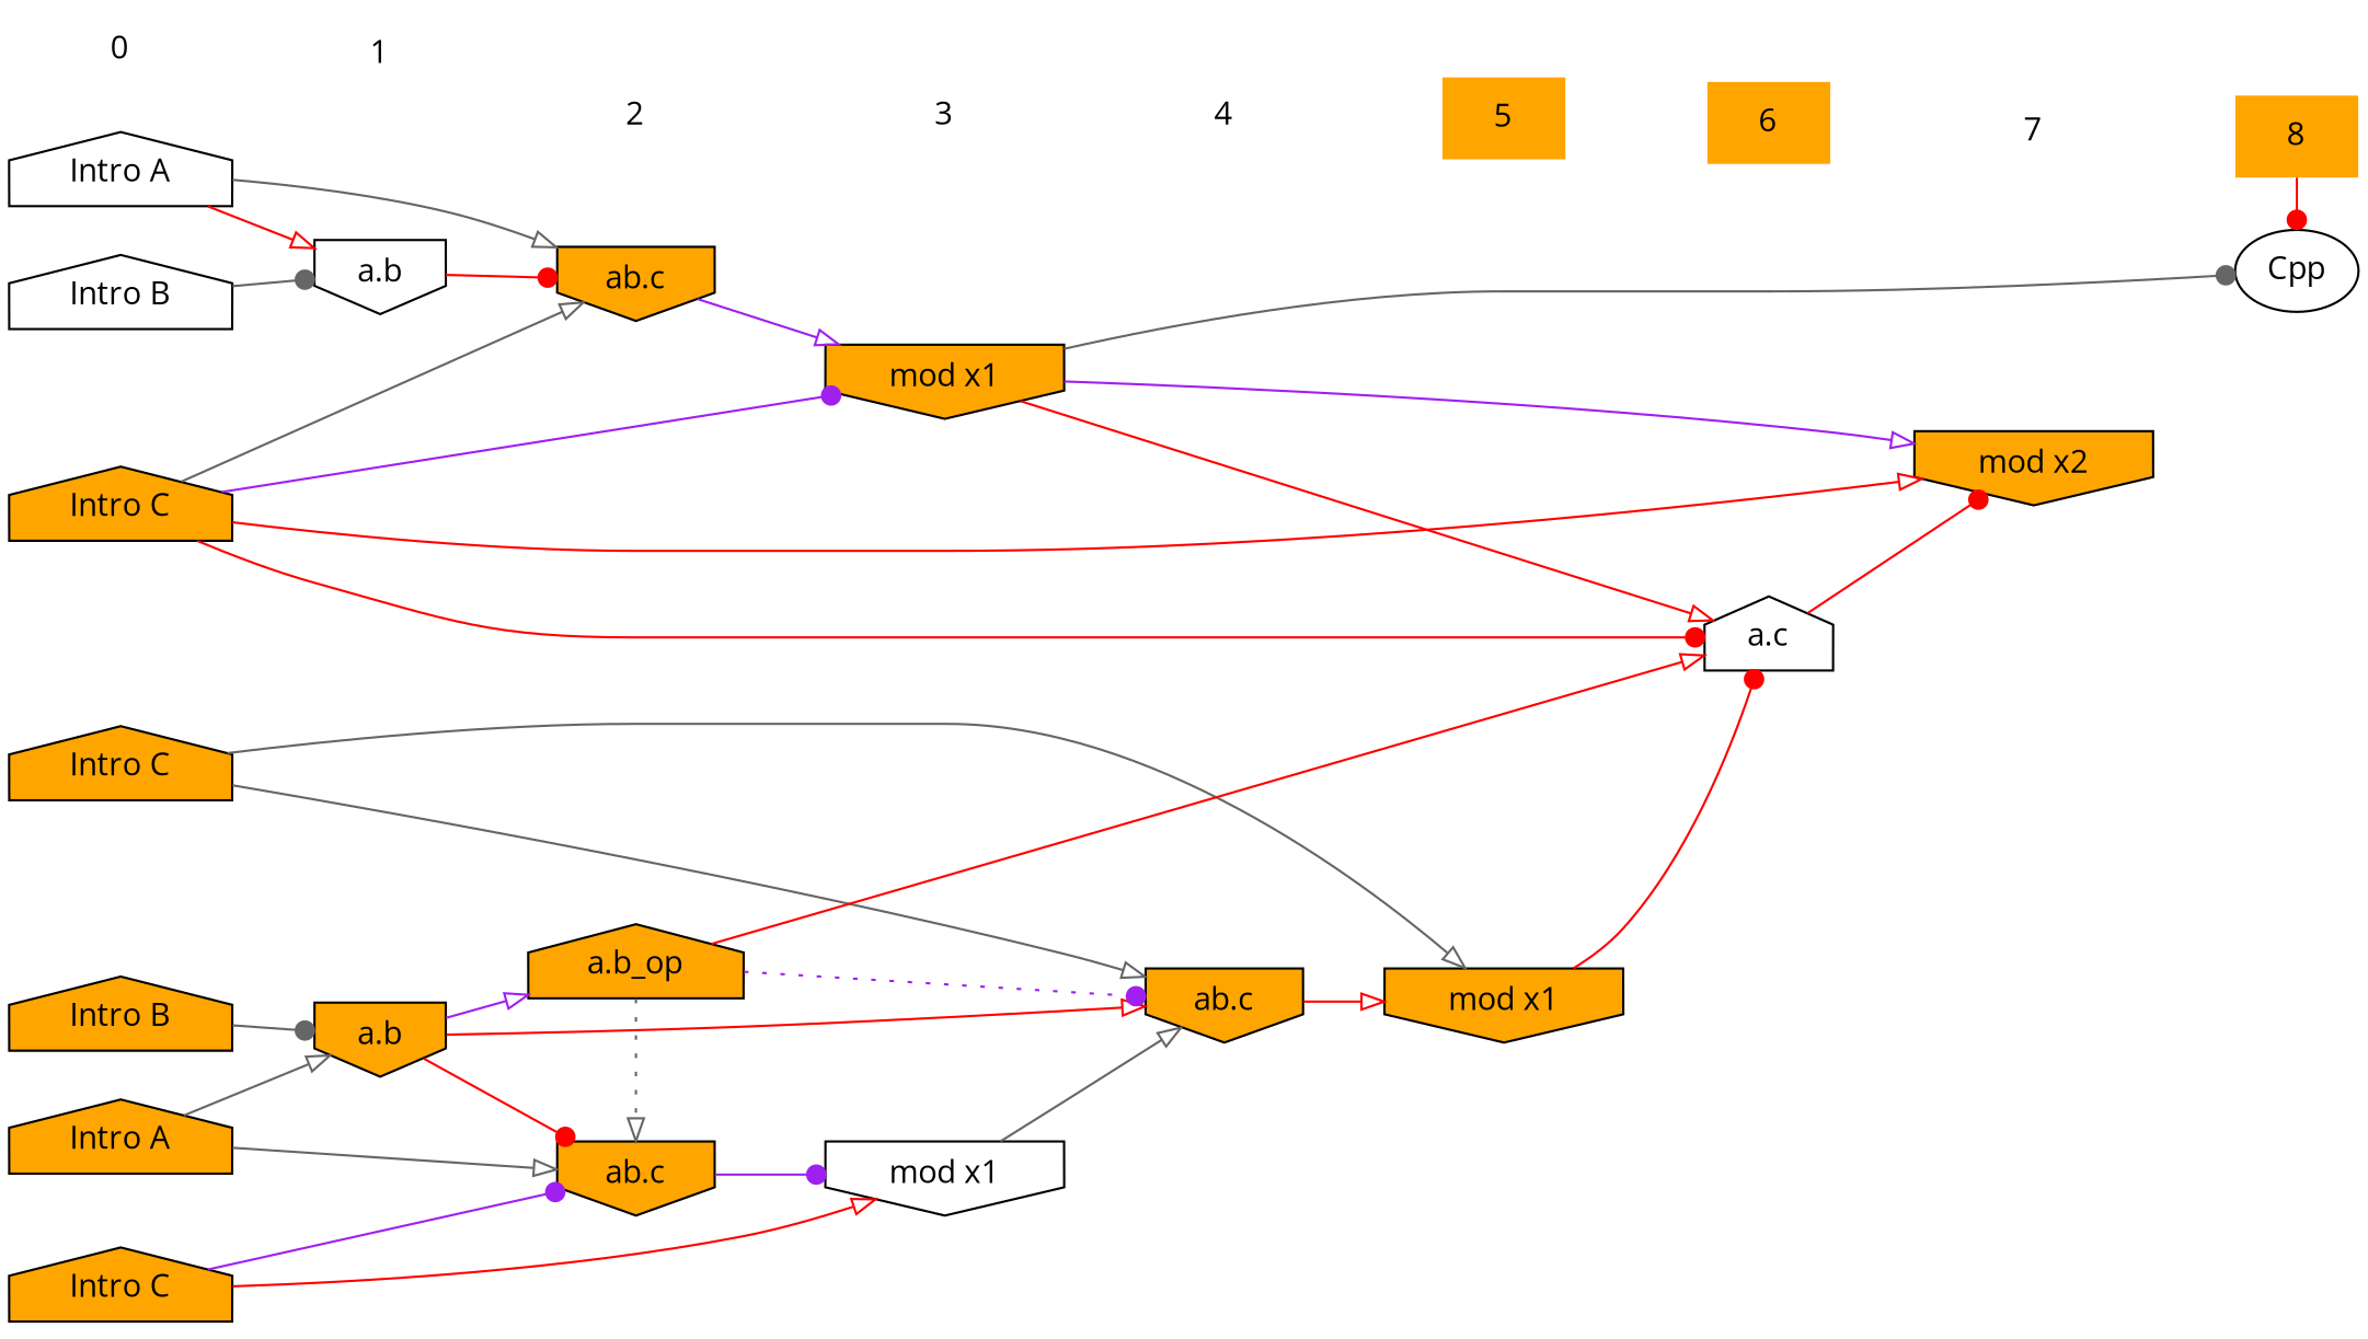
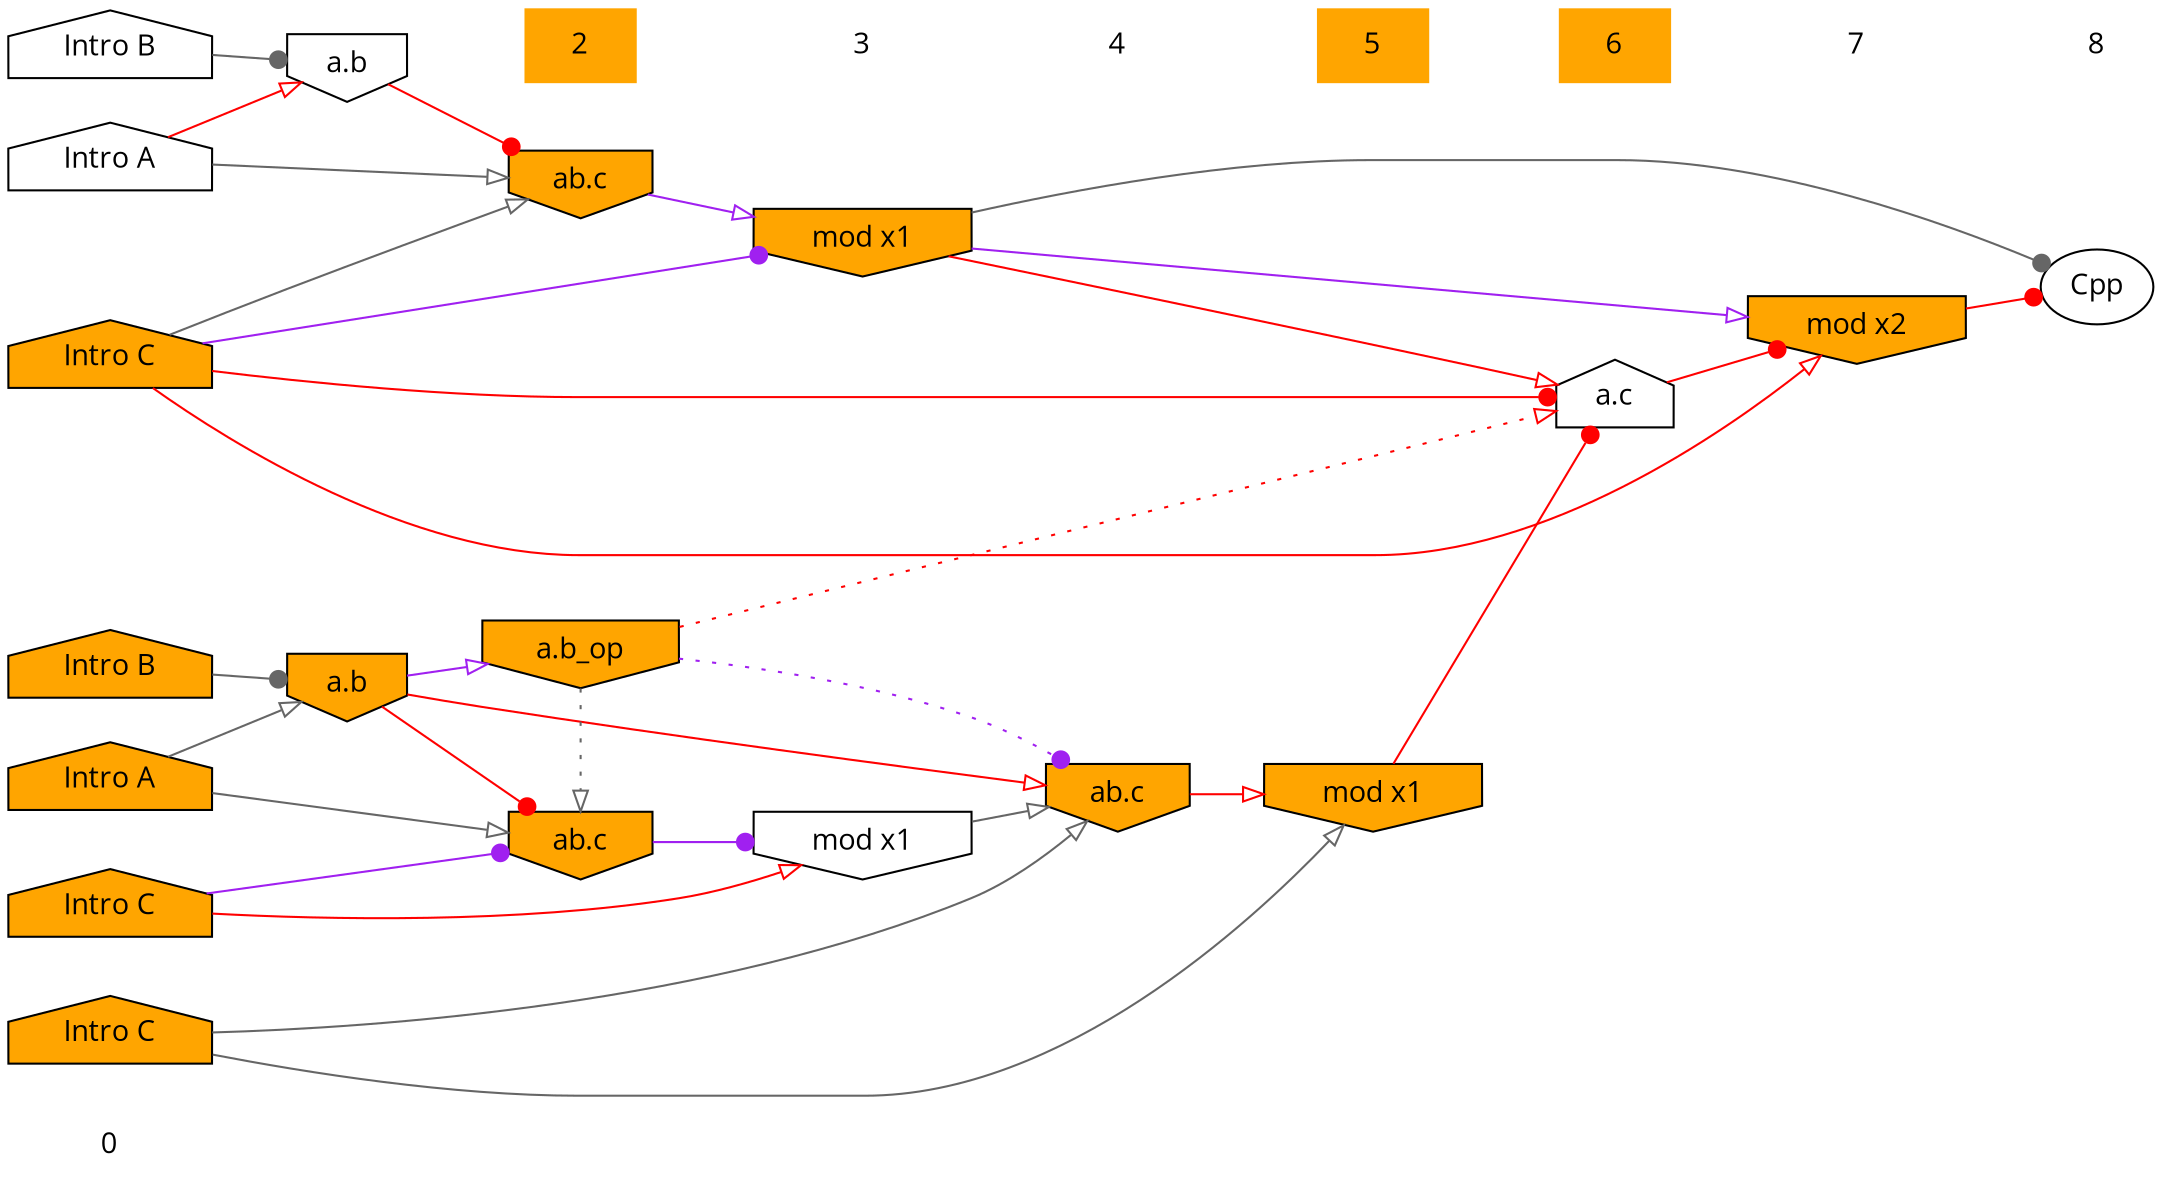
  digraph {
    fontname="Open Sans"
    rankdir=LR
    ranksep=.5
    node [fillcolor=orange fontname="Open Sans" shape=invhouse style=filled]
    edge [fontname="Open Sans" arrowhead=onormal color=red]
    0 [fillcolor=white shape=plaintext]
    n2 [fillcolor=white label="Intro A" shape=house]
    n3 [label="Intro A" shape=house]
    n4 [label="Intro B" shape=house]
    n5 [fillcolor=white label="Intro B" shape=house]
    n6 [label="Intro C" shape=house]
    n7 [label="Intro C" shape=house]
    n8 [label="Intro C" shape=house]
-   1 [fillcolor=white shape=plaintext]
    n10 [label="a.b"]
    n11 [fillcolor=white label="a.b"]
-   2 [fillcolor=white shape=plaintext]
+   2 [shape=plaintext]
    n13 [label="ab.c"]
    n14 [label="ab.c"]
-   n15 [label="a.b_op" shape=house]
+   n15 [label="a.b_op"]
    3 [fillcolor=white shape=plaintext]
    n17 [fillcolor=white label="mod x1"]
    n18 [label="mod x1"]
    4 [fillcolor=white shape=plaintext]
    n20 [label="ab.c"]
    5 [shape=plaintext]
    n22 [label="mod x1"]
    6 [shape=plaintext]
    n24 [fillcolor=white label="a.c" shape=house]
    7 [fillcolor=white shape=plaintext]
    n26 [label="mod x2"]
-   8 [shape=plaintext]
+   8 [fillcolor=white shape=plaintext]
    n28 [fillcolor=white label=Cpp shape=""]
    subgraph sub_1 {
      rank=same
      0
      n2
      n3
      n4
      n5
      n6
      n7
      n8
    }
    subgraph sub_2 {
      rank=same
-     1
      n10
      n11
    }
    subgraph sub_3 {
      rank=same
      2
      n13
      n14
      n15
    }
    subgraph sub_4 {
      rank=same
      3
      n17
      n18
    }
    subgraph sub_5 {
      rank=same
      4
      n20
    }
    subgraph sub_6 {
      rank=same
      5
      n22
    }
    subgraph sub_7 {
      rank=same
      6
      n24
    }
    subgraph sub_8 {
      rank=same
      7
      n26
    }
    subgraph sub_9 {
      rank=same
      8
      n28
    }
-   0 -> 1 [style=invis arrowhead="" color=""]
    n2 -> n11
    n2 -> n14 [color=gray40]
    n3 -> n10 [color=gray40]
    n3 -> n13 [color=gray40]
    n4 -> n10 [arrowhead=dot color=gray40]
    n5 -> n11 [arrowhead=dot color=gray40]
    n6 -> n13 [arrowhead=dot color=purple]
    n6 -> n17
    n7 -> n20 [color=gray40]
    n7 -> n22 [color=gray40]
    n8 -> n14 [color=gray40]
    n8 -> n18 [arrowhead=dot color=purple]
    n8 -> n24 [arrowhead=dot]
    n8 -> n26
-   1 -> 2 [style=invis arrowhead="" color=""]
    n10 -> n13 [arrowhead=dot]
    n10 -> n15 [color=purple]
    n10 -> n20
    n11 -> n14 [arrowhead=dot]
    2 -> 3 [style=invis arrowhead="" color=""]
    n13 -> n17 [arrowhead=dot color=purple]
    n14 -> n18 [color=purple]
    n15 -> n13 [color=gray40 style=dotted]
    n15 -> n20 [arrowhead=dot color=purple style=dotted]
-   n15 -> n24
+   n15 -> n24 [style=dotted]
    3 -> 4 [style=invis arrowhead="" color=""]
    n17 -> n20 [color=gray40]
    n18 -> n24
    n18 -> n26 [color=purple]
    n18 -> n28 [arrowhead=dot color=gray40]
    4 -> 5 [style=invis arrowhead="" color=""]
    n20 -> n22
    5 -> 6 [style=invis arrowhead="" color=""]
    n22 -> n24 [arrowhead=dot]
    6 -> 7 [style=invis arrowhead="" color=""]
    n24 -> n26 [arrowhead=dot]
    7 -> 8 [style=invis arrowhead="" color=""]
-   8 -> n28 [arrowhead=dot]
+   n26 -> n28 [arrowhead=dot]
  }
